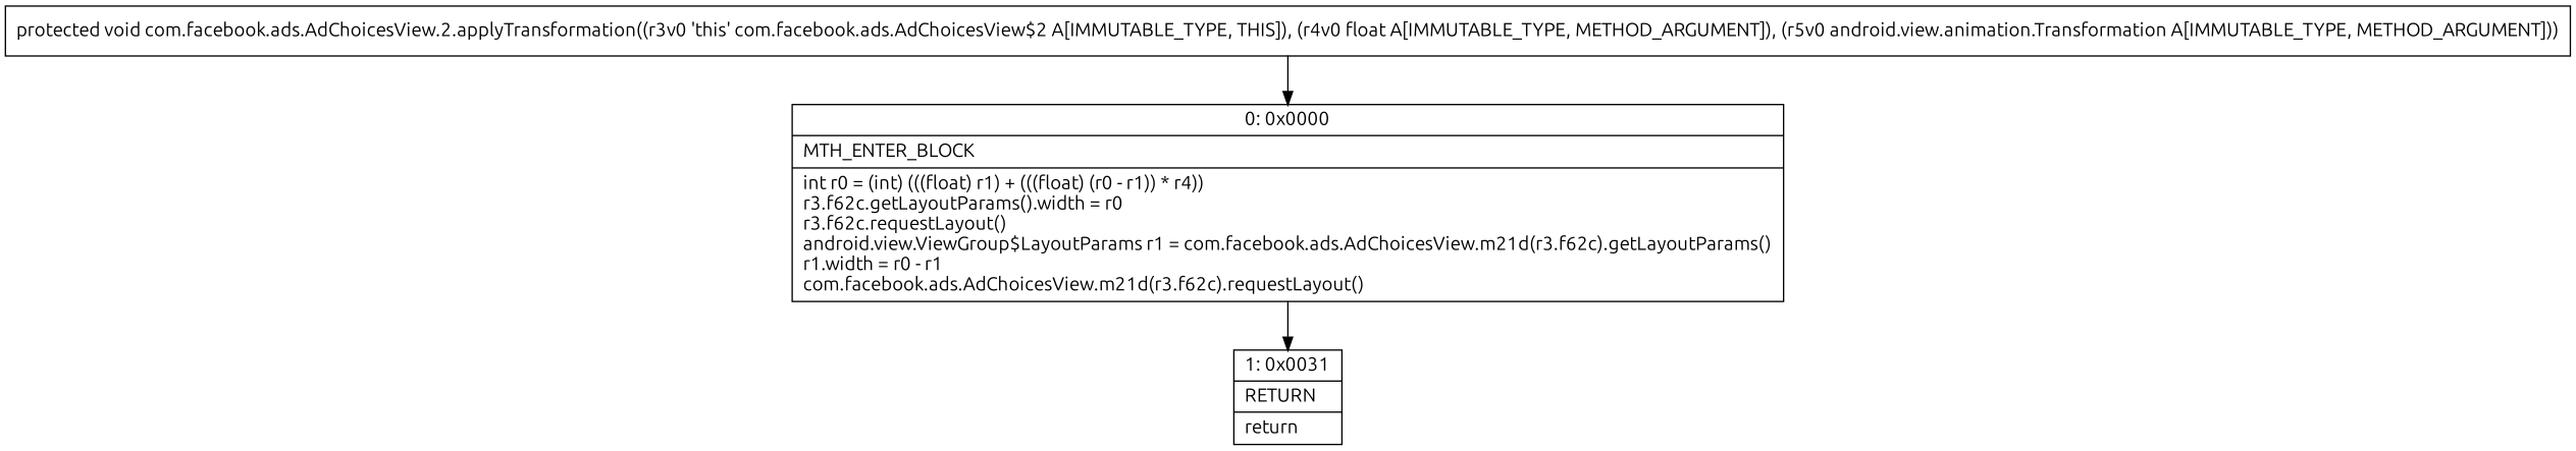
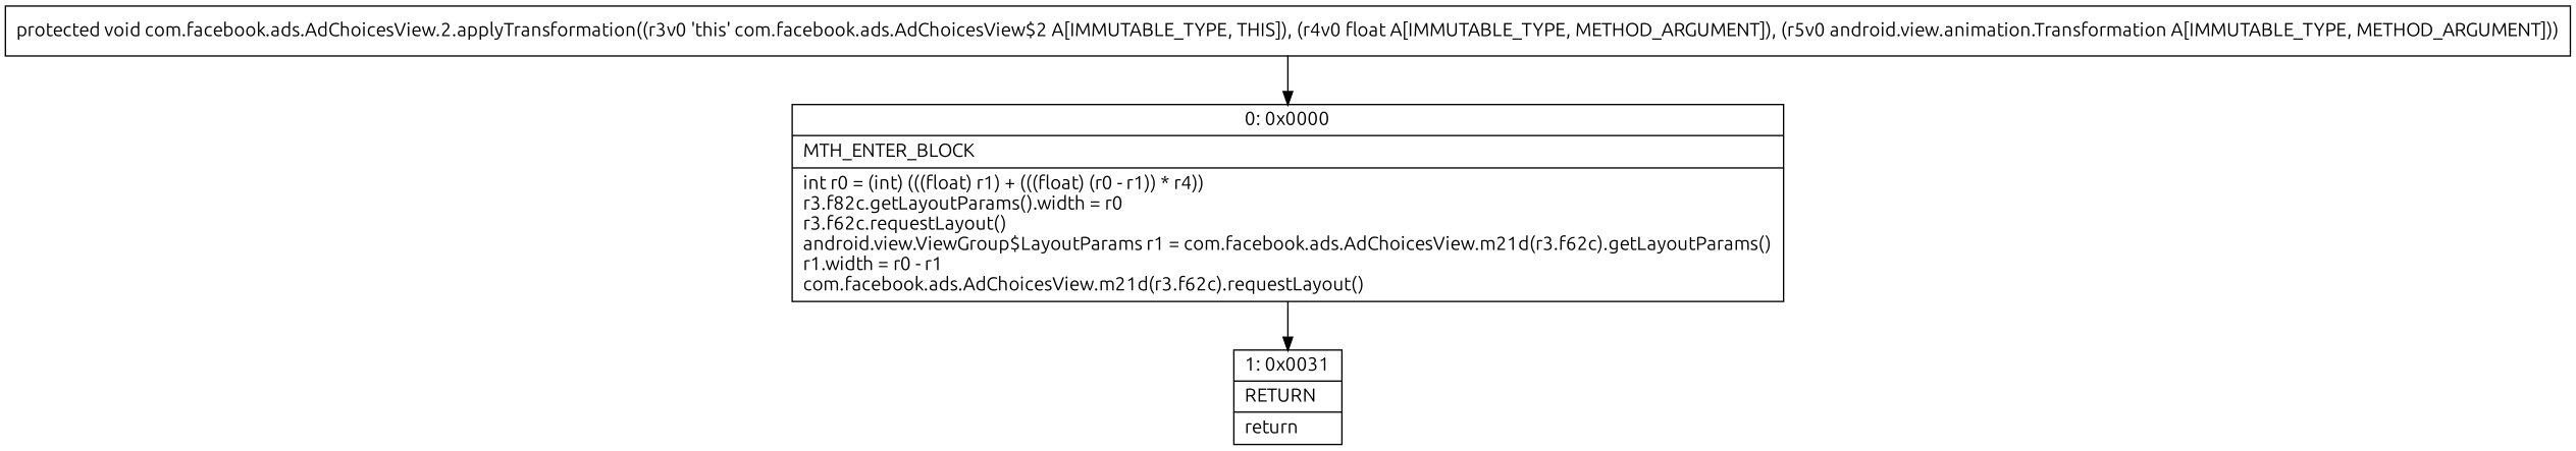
  digraph {
    fontname=Ubuntu
    node [shape=record fontname=Ubuntu]
    edge [fontname=Ubuntu]
-   n1 [label="{0\:\ 0x0000|MTH_ENTER_BLOCK\l|int r0 = (int) (((float) r1) + (((float) (r0 \- r1)) * r4))\lr3.f62c.getLayoutParams().width = r0\lr3.f62c.requestLayout()\landroid.view.ViewGroup$LayoutParams r1 = com.facebook.ads.AdChoicesView.m21d(r3.f62c).getLayoutParams()\lr1.width = r0 \- r1\lcom.facebook.ads.AdChoicesView.m21d(r3.f62c).requestLayout()\l}"]
+   n1 [label="{0\:\ 0x0000|MTH_ENTER_BLOCK\l|int r0 = (int) (((float) r1) + (((float) (r0 \- r1)) * r4))\lr3.f82c.getLayoutParams().width = r0\lr3.f62c.requestLayout()\landroid.view.ViewGroup$LayoutParams r1 = com.facebook.ads.AdChoicesView.m21d(r3.f62c).getLayoutParams()\lr1.width = r0 \- r1\lcom.facebook.ads.AdChoicesView.m21d(r3.f62c).requestLayout()\l}"]
    n2 [label="{1\:\ 0x0031|RETURN\l|return\l}"]
    n3 [label="{protected void com.facebook.ads.AdChoicesView.2.applyTransformation((r3v0 'this' com.facebook.ads.AdChoicesView$2 A[IMMUTABLE_TYPE, THIS]), (r4v0 float A[IMMUTABLE_TYPE, METHOD_ARGUMENT]), (r5v0 android.view.animation.Transformation A[IMMUTABLE_TYPE, METHOD_ARGUMENT])) }"]
    n1 -> n2
    n3 -> n1
  }
